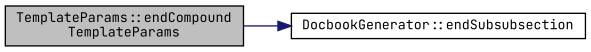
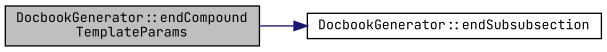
  digraph {
    rankdir=LR
    fontname="JetBrains Mono"
    node [color=black fontname="JetBrains Mono" fontsize=10 shape=record style=filled]
-   n1 [fillcolor=grey75 fontcolor=black height=0.2 label="TemplateParams::endCompound\lTemplateParams" width=0.4]
+   n1 [fillcolor=grey75 fontcolor=black height=0.2 label="DocbookGenerator::endCompound\lTemplateParams" width=0.4]
    n2 [fillcolor=white height=0.2 label="DocbookGenerator::endSubsubsection" width=0.4]
    n1 -> n2 [color=midnightblue fontname="JetBrains Mono" fontsize=10 labelfontname=Helvetica labelfontsize=10 style=solid]
  }
